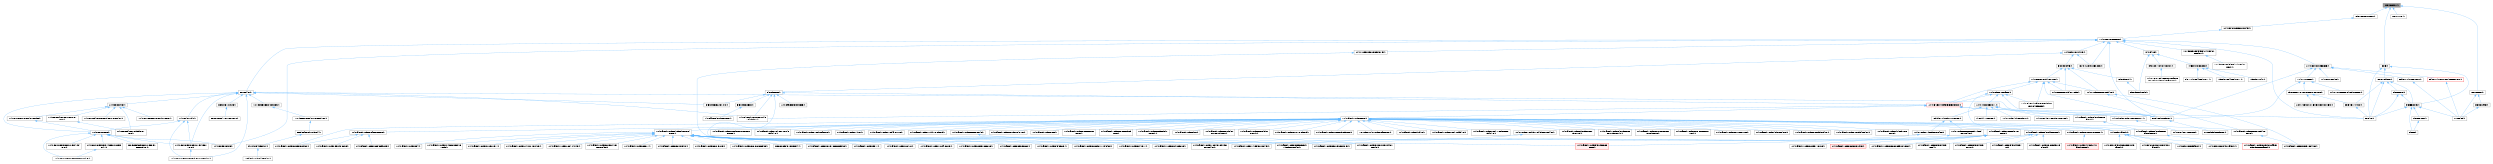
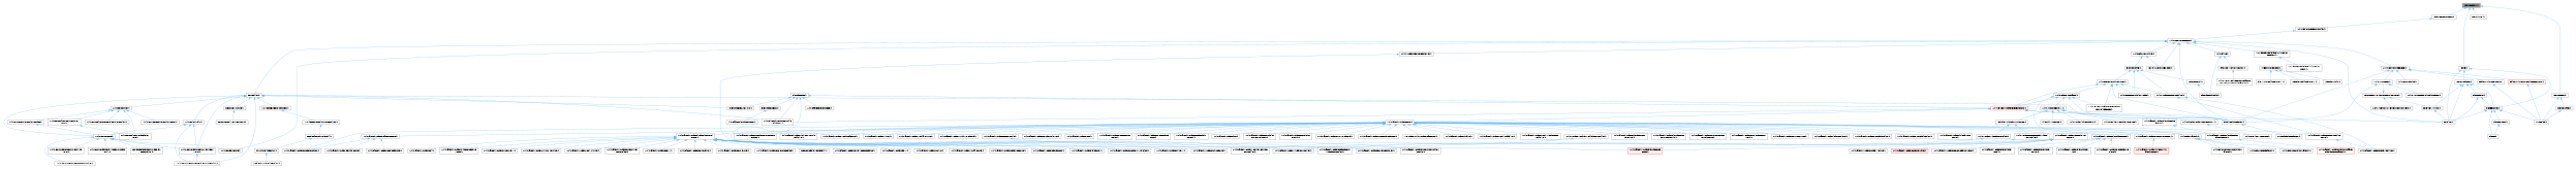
  digraph {
    node [color=grey40 fillcolor=white fontname=Helvetica fontsize=10 shape=box style=filled]
    edge [color=steelblue1 dir=back fontname=Helvetica fontsize=10 labelfontname=Helvetica labelfontsize=10 style=solid]
    n1 [color=gray40 fillcolor=grey60 fontcolor=black height=0.2 label="ITransaction.h" width=0.4]
    n2 [height=0.2 label="ChangeTransactor.h" width=0.4]
    n3 [height=0.2 label="Core.h" width=0.4]
    n4 [height=0.2 label="TransArray.h" width=0.4]
    n5 [height=0.2 label="Transactor.h" width=0.4]
    n6 [height=0.2 label="IAnimationDataController.h" width=0.4]
    n7 [height=0.2 label="Engine.h" width=0.4]
    n8 [height=0.2 label="CoreUObject.h" width=0.4]
    n9 [height=0.2 label="SlateBasics.h" width=0.4]
    n10 [height=0.2 label="UnrealEd.h" width=0.4]
    n11 [height=0.2 label="TransBuffer.h" width=0.4]
    n12 [height=0.2 label="AnimSequenceBase.h" width=0.4]
    n13 [height=0.2 label="AnimCompositeBase.h" width=0.4]
    n14 [height=0.2 label="EngineSharedPCH.h" width=0.4]
    n15 [height=0.2 label="AnimNode_SequencePlayer.h" width=0.4]
    n16 [height=0.2 label="Controller.h" width=0.4]
    n17 [height=0.2 label="AnimStreamable.h" width=0.4]
    n18 [height=0.2 label="AnimationRuntime.h" width=0.4]
    n19 [height=0.2 label="BuiltInAttributeTypes.h" width=0.4]
    n20 [height=0.2 label="ITimeline.h" width=0.4]
    n21 [height=0.2 label="MovieSceneSkeletalAnimation\lSection.h" width=0.4]
    n22 [height=0.2 label="AnimComposite.h" width=0.4]
    n23 [height=0.2 label="AnimMontage.h" width=0.4]
    n24 [color=red height=0.2 label="EditorAnimCompositeSegment.h" width=0.4]
    n25 [height=0.2 label="EditorAnimSegment.h" width=0.4]
    n26 [height=0.2 label="UnrealEdSharedPCH.h" width=0.4]
    n27 [height=0.2 label="AnimGraphNode_SequencePlayer.h" width=0.4]
    n28 [height=0.2 label="AnimBlueprintPostCompile\lValidation.h" width=0.4]
    n29 [height=0.2 label="AnimCompress.h" width=0.4]
    n30 [height=0.2 label="AnimCompress_RemoveLinear\lKeys.h" width=0.4]
    n31 [height=0.2 label="AnimCompress_PerTrackCompression.h" width=0.4]
    n32 [height=0.2 label="AnimEncoding.h" width=0.4]
    n33 [height=0.2 label="AnimationUtils.h" width=0.4]
    n34 [height=0.2 label="BlendSpaceAnalysis.h" width=0.4]
    n35 [height=0.2 label="MovieSceneToolHelpers.h" width=0.4]
    n36 [height=0.2 label="PersonaModule.h" width=0.4]
    n37 [height=0.2 label="BlendProfile.h" width=0.4]
    n38 [height=0.2 label="BlendSpace.h" width=0.4]
    n39 [height=0.2 label="BlendStackTrait.h" width=0.4]
    n40 [height=0.2 label="IGroupSynchronization.h" width=0.4]
    n41 [height=0.2 label="InjectionRequest.h" width=0.4]
    n42 [height=0.2 label="MovieSceneSkeletalAnimation\lTrack.h" width=0.4]
    n43 [height=0.2 label="AnimMontageEvaluationState.h" width=0.4]
    n44 [height=0.2 label="CharacterMovementComponent.h" width=0.4]
    n45 [height=0.2 label="ArchVisCharMovementComponent.h" width=0.4]
    n46 [height=0.2 label="EngineMinimal.h" width=0.4]
    n47 [height=0.2 label="AnimCompress_BitwiseCompress\lOnly.h" width=0.4]
    n48 [height=0.2 label="AnimCompress_LeastDestructive.h" width=0.4]
    n49 [height=0.2 label="SaveCached_RemoveEvery\lSecondKey.h" width=0.4]
    n50 [height=0.2 label="AnimCompress_RemoveTrivial\lKeys.h" width=0.4]
    n51 [height=0.2 label="AnimBoneCompressionCodec.h" width=0.4]
    n52 [height=0.2 label="AnimBoneDecompressionData.h" width=0.4]
    n53 [height=0.2 label="AnimEncoding_ConstantKey\lLerp.h" width=0.4]
    n54 [height=0.2 label="AnimEncoding_VariableKey\lLerp.h" width=0.4]
    n55 [height=0.2 label="AnimEncoding_PerTrackCompression.h" width=0.4]
    n56 [height=0.2 label="MovieSceneToolsUserSettings.h" width=0.4]
    n57 [height=0.2 label="PersonaToolMenuContext.h" width=0.4]
    n58 [height=0.2 label="TrackEditorThumbnail.h" width=0.4]
    n59 [height=0.2 label="ThumbnailSection.h" width=0.4]
    n60 [height=0.2 label="MediaThumbnailSection.h" width=0.4]
    n61 [height=0.2 label="AnimNode_StateMachine.h" width=0.4]
    n62 [height=0.2 label="AnimStateMachineTypes.h" width=0.4]
    n63 [height=0.2 label="AnimStateTransitionNode.h" width=0.4]
    n64 [height=0.2 label="IBlendStack.h" width=0.4]
    n65 [color=red height=0.2 label="AnimBlueprintGeneratedClass.h" width=0.4]
    n66 [color=red fillcolor="#FFF0F0" height=0.2 label="AnimGraphNode_BlendSpace\lBase.h" width=0.4]
    n67 [height=0.2 label="AimOffsetBlendSpace.h" width=0.4]
    n68 [height=0.2 label="BlendSpace1D.h" width=0.4]
    n69 [height=0.2 label="AnimGraphNode_StateMachine.h" width=0.4]
    n70 [height=0.2 label="AnimGraphNode_StateMachine\lBase.h" width=0.4]
    n71 [height=0.2 label="AnimClassInterface.h" width=0.4]
    n72 [height=0.2 label="IAnimBlueprintGeneratedClass\lCompiledData.h" width=0.4]
    n73 [height=0.2 label="AnimGraphNode_Base.h" width=0.4]
    n74 [height=0.2 label="AnimationGraph.h" width=0.4]
    n75 [height=0.2 label="AnimInstanceProxy.h" width=0.4]
    n76 [height=0.2 label="AnimGraphNodeAlphaOptions.h" width=0.4]
    n77 [height=0.2 label="AnimGraphNodeBinding.h" width=0.4]
    n78 [height=0.2 label="AnimGraphNode_ApplyAdditive.h" width=0.4]
    n79 [height=0.2 label="AnimGraphNode_ApplyMeshSpace\lAdditive.h" width=0.4]
    n80 [height=0.2 label="AnimGraphNode_AssetPlayer\lBase.h" width=0.4]
    n81 [height=0.2 label="AnimGraphNode_BlendBoneBy\lChannel.h" width=0.4]
    n82 [height=0.2 label="AnimGraphNode_BlendListBase.h" width=0.4]
    n83 [height=0.2 label="AnimGraphNode_BlendSpace\lGraphBase.h" width=0.4]
    n84 [height=0.2 label="AnimGraphNode_BlendSpace\lSampleResult.h" width=0.4]
    n85 [height=0.2 label="AnimGraphNode_ComponentTo\lLocalSpace.h" width=0.4]
    n86 [height=0.2 label="AnimGraphNode_CopyPoseFrom\lMesh.h" width=0.4]
    n87 [height=0.2 label="AnimGraphNode_CurveSource.h" width=0.4]
    n88 [height=0.2 label="AnimGraphNode_CustomProperty.h" width=0.4]
    n89 [height=0.2 label="AnimGraphNode_DeadBlending.h" width=0.4]
    n90 [height=0.2 label="AnimGraphNode_Inertialization.h" width=0.4]
    n91 [height=0.2 label="AnimGraphNode_LinkedInput\lPose.h" width=0.4]
    n92 [height=0.2 label="AnimGraphNode_LocalToComponent\lSpace.h" width=0.4]
    n93 [height=0.2 label="AnimGraphNode_MakeDynamic\lAdditive.h" width=0.4]
    n94 [height=0.2 label="AnimGraphNode_MeshRefPose.h" width=0.4]
    n95 [height=0.2 label="AnimGraphNode_Mirror.h" width=0.4]
    n96 [height=0.2 label="AnimGraphNode_ModifyCurve.h" width=0.4]
    n97 [height=0.2 label="AnimGraphNode_MultiWayBlend.h" width=0.4]
    n98 [height=0.2 label="AnimGraphNode_PoseSnapshot.h" width=0.4]
    n99 [height=0.2 label="AnimGraphNode_RandomPlayer.h" width=0.4]
    n100 [height=0.2 label="AnimGraphNode_RefPoseBase.h" width=0.4]
    n101 [height=0.2 label="AnimGraphNode_Root.h" width=0.4]
    n102 [height=0.2 label="AnimGraphNode_RotateRoot\lBone.h" width=0.4]
    n103 [height=0.2 label="AnimGraphNode_SaveCached\lPose.h" width=0.4]
    n104 [height=0.2 label="AnimGraphNode_ScaleChain\lLength.h" width=0.4]
    n105 [height=0.2 label="AnimGraphNode_SkeletalControl\lBase.h" width=0.4]
    n106 [height=0.2 label="AnimGraphNode_Slot.h" width=0.4]
    n107 [height=0.2 label="AnimGraphNode_StateResult.h" width=0.4]
    n108 [height=0.2 label="AnimGraphNode_Transition\lPoseEvaluator.h" width=0.4]
    n109 [height=0.2 label="AnimGraphNode_Transition\lResult.h" width=0.4]
    n110 [height=0.2 label="AnimGraphNode_TwoWayBlend.h" width=0.4]
    n111 [height=0.2 label="AnimGraphNode_UseCachedPose.h" width=0.4]
    n112 [height=0.2 label="K2Node_AnimNodeReference.h" width=0.4]
    n113 [height=0.2 label="AnimGraphNode_PoseByName.h" width=0.4]
    n114 [color=red fillcolor="#FFF0F0" height=0.2 label="AnimGraphNode_PoseHandler.h" width=0.4]
    n115 [height=0.2 label="AnimGraphNode_SequenceEvaluator.h" width=0.4]
    n116 [height=0.2 label="AnimGraphNode_BlendListBy\lBool.h" width=0.4]
    n117 [height=0.2 label="AnimGraphNode_BlendListBy\lEnum.h" width=0.4]
    n118 [height=0.2 label="AnimGraphNode_BlendListBy\lInt.h" width=0.4]
    n119 [height=0.2 label="AnimGraphNode_LayeredBone\lBlend.h" width=0.4]
    n120 [color=red height=0.2 label="AnimGraphNode_RotationOffset\lBlendSpaceGraph.h" width=0.4]
    n121 [color=red fillcolor="#FFF0F0" height=0.2 label="AnimGraphNode_LinkedAnim\lGraphBase.h" width=0.4]
    n122 [height=0.2 label="AnimGraphNode_IdentityPose.h" width=0.4]
    n123 [height=0.2 label="AnimGraphNode_LocalRefPose.h" width=0.4]
    n124 [height=0.2 label="AnimGraphNode_AnimDynamics.h" width=0.4]
    n125 [height=0.2 label="AnimGraphNode_ApplyLimits.h" width=0.4]
    n126 [height=0.2 label="AnimGraphNode_BoneDriven\lController.h" width=0.4]
    n127 [height=0.2 label="AnimGraphNode_CCDIK.h" width=0.4]
    n128 [height=0.2 label="AnimGraphNode_Constraint.h" width=0.4]
    n129 [height=0.2 label="AnimGraphNode_CopyBone.h" width=0.4]
    n130 [height=0.2 label="AnimGraphNode_CopyBoneDelta.h" width=0.4]
    n131 [height=0.2 label="SequencePlayer_Fabrik.h" width=0.4]
    n132 [height=0.2 label="AnimGraphNode_HandIKRetargeting.h" width=0.4]
    n133 [height=0.2 label="AnimGraphNode_LegIK.h" width=0.4]
    n134 [height=0.2 label="AnimGraphNode_LookAt.h" width=0.4]
    n135 [height=0.2 label="AnimGraphNode_ModifyBone.h" width=0.4]
    n136 [height=0.2 label="AnimGraphNode_ModularVehicle\lController.h" width=0.4]
    n137 [height=0.2 label="AnimGraphNode_ObserveBone.h" width=0.4]
    n138 [height=0.2 label="AnimGraphNode_ResetRoot.h" width=0.4]
    n139 [height=0.2 label="AnimGraphNode_RigidBody.h" width=0.4]
    n140 [height=0.2 label="AnimGraphNode_RotationMultiplier.h" width=0.4]
    n141 [height=0.2 label="AnimGraphNode_SplineIK.h" width=0.4]
    n142 [height=0.2 label="AnimGraphNode_SpringBone.h" width=0.4]
    n143 [height=0.2 label="AnimGraphNode_StageCoach\lWheelController.h" width=0.4]
    n144 [height=0.2 label="AnimGraphNode_Trail.h" width=0.4]
    n145 [height=0.2 label="AnimGraphNode_TwistCorrective\lNode.h" width=0.4]
    n146 [height=0.2 label="AnimGraphNode_TwoBoneIK.h" width=0.4]
    n147 [height=0.2 label="AnimGraphNode_WheelController.h" width=0.4]
    n148 [height=0.2 label="AnimGraphNode_CustomTransition\lResult.h" width=0.4]
-   n149 [height=0.2 label="AnimationBlendSpaceSample\lGraph.h" width=0.4]
    n150 [height=0.2 label="AnimationCustomTransition\lGraph.h" width=0.4]
    n151 [height=0.2 label="AnimationStateGraph.h" width=0.4]
    n152 [height=0.2 label="AnimationTransitionGraph.h" width=0.4]
    n153 [height=0.2 label="AnimGraphNode_BlendSpace\lGraph.h" width=0.4]
    n154 [height=0.2 label="AnimNodeAlphaOptions.h" width=0.4]
    n155 [height=0.2 label="AnimPreviewAttacheInstance.h" width=0.4]
    n156 [height=0.2 label="AnimSingleNodeInstanceProxy.h" width=0.4]
    n157 [height=0.2 label="LiveLinkInstance.h" width=0.4]
    n158 [height=0.2 label="VehicleAnimationInstance.h" width=0.4]
    n159 [height=0.2 label="AnimPreviewInstance.h" width=0.4]
    n160 [height=0.2 label="AnimNode_StageCoachWheel\lController.h" width=0.4]
    n161 [height=0.2 label="AnimNode_WheelController.h" width=0.4]
    n162 [height=0.2 label="AnimNode_ModularVehicleController.h" width=0.4]
    n163 [height=0.2 label="AimOffsetBlendSpace1D.h" width=0.4]
    n164 [height=0.2 label="AnimNextNativeDataInterface\l_SynchronizeUsingGroups.h" width=0.4]
    n165 [height=0.2 label="InjectionCallbackProxy.h" width=0.4]
    n166 [height=0.2 label="InjectionUtils.h" width=0.4]
    n167 [height=0.2 label="PlayAnimCallbackProxy.h" width=0.4]
    n168 [height=0.2 label="SlateCore.h" width=0.4]
    n169 [height=0.2 label="Slate.h" width=0.4]
    n170 [height=0.2 label="SlateExtras.h" width=0.4]
    n1 -> n2
    n1 -> n3
    n1 -> n4
    n1 -> n5
    n2 -> n6
    n3 -> n7
    n3 -> n8
    n3 -> n9
    n5 -> n10
    n5 -> n11
    n6 -> n12
    n8 -> n7
    n8 -> n9
    n8 -> n46
    n8 -> n168
    n9 -> n7
    n9 -> n10
    n9 -> n169
    n9 -> n170
    n11 -> n10
    n12 -> n7
    n12 -> n13
    n12 -> n14
    n12 -> n15
    n12 -> n16
    n12 -> n17
    n12 -> n18
    n12 -> n19
    n12 -> n20
    n12 -> n21
    n13 -> n14
    n13 -> n22
    n13 -> n23
    n13 -> n24
    n13 -> n25
    n14 -> n26
    n15 -> n27
    n16 -> n14
    n16 -> n28
    n16 -> n29
    n16 -> n30
    n16 -> n31
    n16 -> n32
    n16 -> n33
    n16 -> n34
    n16 -> n35
    n16 -> n36
    n18 -> n19
    n18 -> n37
-   n18 -> n38
    n20 -> n39
    n20 -> n40
-   n20 -> n41
    n21 -> n42
    n23 -> n14
    n23 -> n43
-   n23 -> n44
+   n44 -> n23
    n24 -> n10
    n25 -> n10
    n29 -> n17
    n29 -> n30
    n29 -> n47
    n29 -> n48
    n29 -> n49
    n29 -> n50
    n30 -> n31
    n32 -> n51
    n32 -> n52
    n32 -> n53
    n32 -> n54
    n32 -> n55
    n33 -> n29
    n33 -> n30
    n33 -> n31
    n35 -> n56
    n36 -> n57
    n37 -> n61
    n37 -> n62
    n37 -> n63
    n37 -> n64
    n38 -> n28
    n38 -> n34
    n38 -> n65
    n38 -> n66
    n38 -> n67
    n38 -> n68
    n40 -> n164
    n41 -> n165
    n41 -> n166
    n41 -> n167
    n44 -> n45
    n44 -> n46
    n46 -> n7
-   n47 -> n48
    n51 -> n29
    n53 -> n54
    n56 -> n58
    n58 -> n59
    n59 -> n60
    n61 -> n69
    n61 -> n70
    n62 -> n14
    n62 -> n61
    n62 -> n63
    n62 -> n65
    n62 -> n71
    n62 -> n72
    n64 -> n39
    n65 -> n7
    n65 -> n14
    n65 -> n28
    n65 -> n73
    n68 -> n163
    n70 -> n69
    n71 -> n14
    n71 -> n65
    n71 -> n72
    n71 -> n74
    n71 -> n75
    n73 -> n70
    n73 -> n74
    n73 -> n76
    n73 -> n77
    n73 -> n78
    n73 -> n79
    n73 -> n80
    n73 -> n81
    n73 -> n82
    n73 -> n83
    n73 -> n84
    n73 -> n85
    n73 -> n86
    n73 -> n87
    n73 -> n88
    n73 -> n89
    n73 -> n90
    n73 -> n91
    n73 -> n92
    n73 -> n93
    n73 -> n94
    n73 -> n95
    n73 -> n96
    n73 -> n97
    n73 -> n98
    n73 -> n99
    n73 -> n100
    n73 -> n101
    n73 -> n102
    n73 -> n103
    n73 -> n104
    n73 -> n105
    n73 -> n106
    n73 -> n107
    n73 -> n108
    n73 -> n109
    n73 -> n110
    n73 -> n111
    n73 -> n112
-   n74 -> n149
    n74 -> n150
    n74 -> n151
    n74 -> n152
    n75 -> n154
    n75 -> n155
    n75 -> n156
    n75 -> n157
    n75 -> n158
    n80 -> n27
    n80 -> n66
    n80 -> n113
    n80 -> n114
    n80 -> n115
    n82 -> n116
    n82 -> n117
    n82 -> n118
    n82 -> n119
    n83 -> n120
    n88 -> n121
    n100 -> n98
    n100 -> n122
    n100 -> n123
    n105 -> n124
    n105 -> n125
    n105 -> n126
    n105 -> n127
    n105 -> n128
    n105 -> n129
    n105 -> n130
    n105 -> n131
    n105 -> n132
    n105 -> n133
    n105 -> n134
    n105 -> n135
    n105 -> n136
    n105 -> n137
    n105 -> n138
    n105 -> n139
    n105 -> n140
    n105 -> n141
    n105 -> n142
    n105 -> n143
    n105 -> n144
    n105 -> n145
    n105 -> n146
    n105 -> n147
    n107 -> n148
    n153 -> n83
    n156 -> n159
    n158 -> n160
    n158 -> n161
    n160 -> n143
    n161 -> n147
    n162 -> n136
    n168 -> n7
    n168 -> n9
    n170 -> n169
  }
